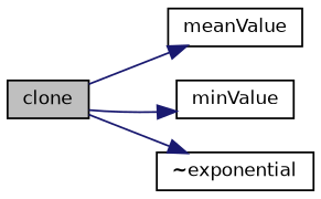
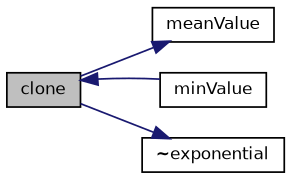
  digraph {
    rankdir=LR
    node [color=black fontname=Helvetica fontsize=10 shape=record]
    edge [color=midnightblue fontname=Helvetica fontsize=10 labelfontname=Helvetica labelfontsize=10 style=solid]
    n1 [fillcolor=grey75 fontcolor=black height=0.2 label=clone style=filled width=0.4]
    n2 [height=0.2 label=meanValue width=0.4]
    n3 [height=0.2 label=minValue width=0.4]
    n4 [height=0.2 label="~exponential" width=0.4]
    n1 -> n2
-   n1 -> n3
+   n3 -> n1
    n1 -> n4
  }
